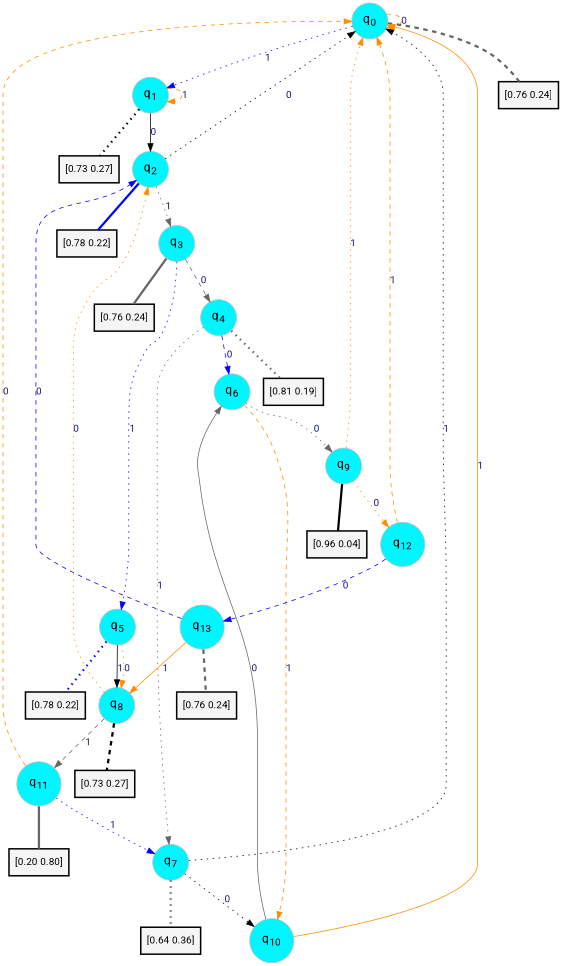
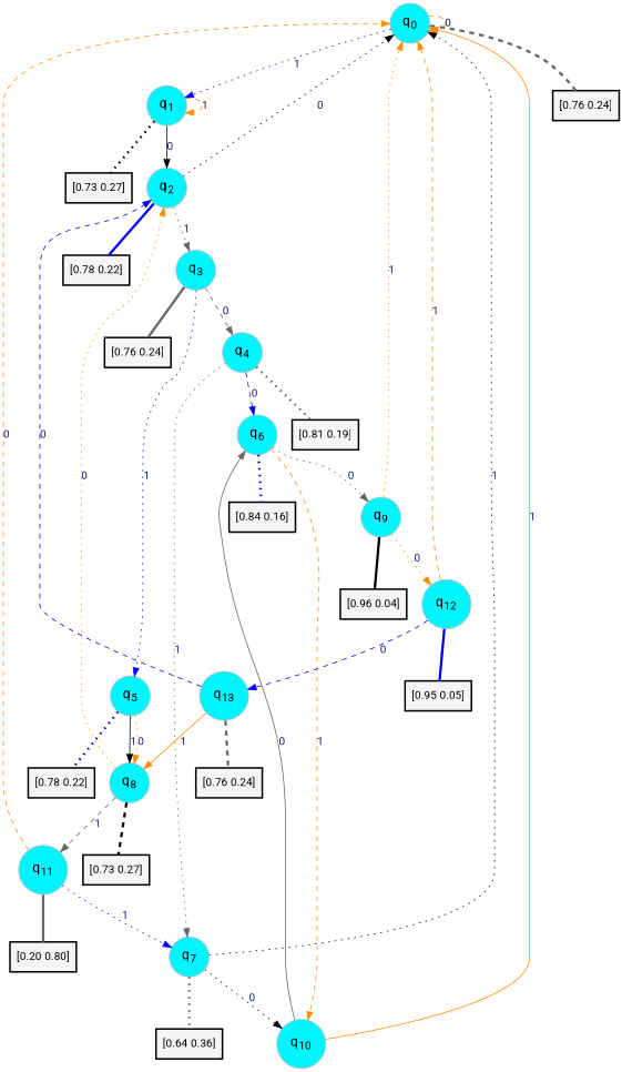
  digraph {
    fontname=Roboto
    rankdir=TD
    node [color=gray fillcolor=turquoise1 fontcolor=black fontname=Roboto fontsize=16 fontweight=bold shape=circle style=filled]
    edge [arrowsize=1 color=gray40 fontcolor=midnightblue fontname=Roboto fontweight=bold penwidth=1 style=dotted weight=20]
    n1 [label=<q<SUB>0</SUB>>]
    n2 [label=<q<SUB>1</SUB>>]
    n3 [color=black fillcolor=whitesmoke fontsize=14 label="[0.76 0.24]" penwidth=2 shape=box]
    n4 [label=<q<SUB>2</SUB>>]
    n5 [color=black fillcolor=whitesmoke fontsize=14 label="[0.73 0.27]" penwidth=2 shape=box]
    n6 [label=<q<SUB>3</SUB>>]
    n7 [color=black fillcolor=whitesmoke fontsize=14 label="[0.78 0.22]" penwidth=2 shape=box]
    n8 [label=<q<SUB>4</SUB>>]
    n9 [label=<q<SUB>5</SUB>>]
    n10 [color=black fillcolor=whitesmoke fontsize=14 label="[0.76 0.24]" penwidth=2 shape=box]
    n11 [label=<q<SUB>6</SUB>>]
    n12 [label=<q<SUB>7</SUB>>]
    n13 [color=black fillcolor=whitesmoke fontsize=14 label="[0.81 0.19]" penwidth=2 shape=box]
    n14 [label=<q<SUB>8</SUB>>]
    n15 [color=black fillcolor=whitesmoke fontsize=14 label="[0.78 0.22]" penwidth=2 shape=box]
    n16 [label=<q<SUB>9</SUB>>]
    n17 [label=<q<SUB>10</SUB>>]
+   n18 [color=black fillcolor=whitesmoke fontsize=14 label="[0.84 0.16]" penwidth=2 shape=box]
    n19 [color=black fillcolor=whitesmoke fontsize=14 label="[0.64 0.36]" penwidth=2 shape=box]
    n20 [label=<q<SUB>11</SUB>>]
    n21 [color=black fillcolor=whitesmoke fontsize=14 label="[0.73 0.27]" penwidth=2 shape=box]
    n22 [label=<q<SUB>12</SUB>>]
    n23 [color=black fillcolor=whitesmoke fontsize=14 label="[0.96 0.04]" penwidth=2 shape=box]
    n24 [color=black fillcolor=whitesmoke fontsize=14 label="[0.20 0.80]" penwidth=2 shape=box]
    n25 [label=<q<SUB>13</SUB>>]
+   n26 [color=black fillcolor=whitesmoke fontsize=14 label="[0.95 0.05]" penwidth=2 shape=box]
    n27 [color=black fillcolor=whitesmoke fontsize=14 label="[0.76 0.24]" penwidth=2 shape=box]
    n1 -> n1 [color=darkorange label=0 style=dashed]
    n1 -> n2 [color=blue label=1]
    n1 -> n3 [arrowhead=none penwidth=3 style=dashed]
    n2 -> n2 [color=darkorange label=1 style=dashed]
    n2 -> n4 [color=black label=0 style=solid]
    n2 -> n5 [arrowhead=none color=black penwidth=3]
    n4 -> n1 [color=black label=0]
    n4 -> n6 [label=1]
    n4 -> n7 [arrowhead=none color=blue penwidth=3 style=solid]
    n6 -> n8 [label=0 style=dashed]
    n6 -> n9 [color=blue label=1]
    n6 -> n10 [arrowhead=none penwidth=3 style=solid]
    n8 -> n11 [color=blue label=0 style=dashed]
    n8 -> n12 [label=1]
    n8 -> n13 [arrowhead=none penwidth=3]
    n9 -> n14 [color=darkorange label=0]
    n9 -> n14 [color=black label=1 style=solid]
    n9 -> n15 [arrowhead=none color=blue penwidth=3]
    n11 -> n16 [label=0]
    n11 -> n17 [color=darkorange label=1 style=dashed]
+   n11 -> n18 [arrowhead=none color=blue penwidth=3]
    n12 -> n1 [color=black label=1]
    n12 -> n17 [color=black label=0]
    n12 -> n19 [arrowhead=none penwidth=3]
    n14 -> n4 [color=darkorange label=0]
    n14 -> n20 [label=1 style=dashed]
    n14 -> n21 [arrowhead=none color=black penwidth=3 style=dashed]
    n16 -> n1 [color=darkorange label=1]
    n16 -> n22 [color=darkorange label=0]
    n16 -> n23 [arrowhead=none color=black penwidth=3 style=solid]
    n17 -> n1 [color=darkorange label=1 style=solid]
    n17 -> n11 [label=0 style=solid]
    n20 -> n1 [color=darkorange label=0 style=dashed]
    n20 -> n12 [color=blue label=1]
    n20 -> n24 [arrowhead=none penwidth=3 style=solid]
    n22 -> n1 [color=darkorange label=1 style=dashed]
    n22 -> n25 [color=blue label=0 style=dashed]
+   n22 -> n26 [arrowhead=none color=blue penwidth=3 style=solid]
    n25 -> n4 [color=blue label=0 style=dashed]
    n25 -> n14 [color=darkorange label=1 style=solid]
    n25 -> n27 [arrowhead=none penwidth=3 style=dashed]
  }
